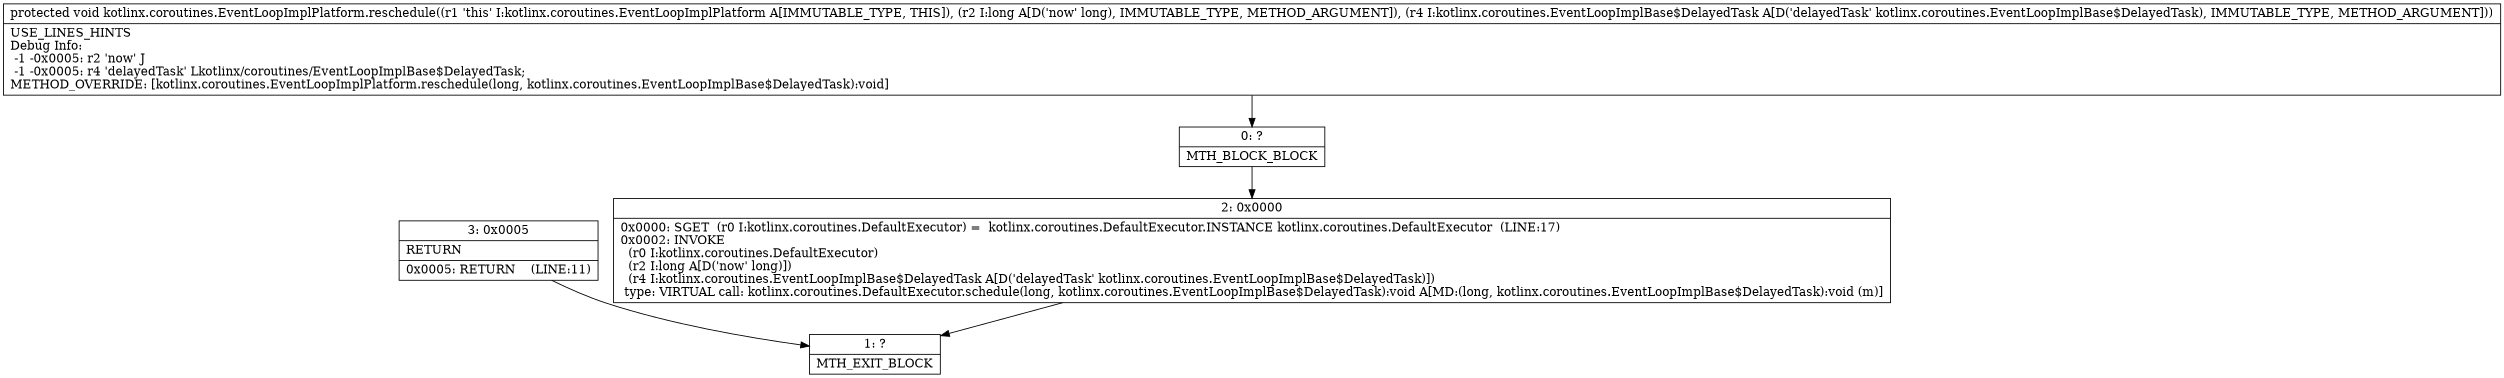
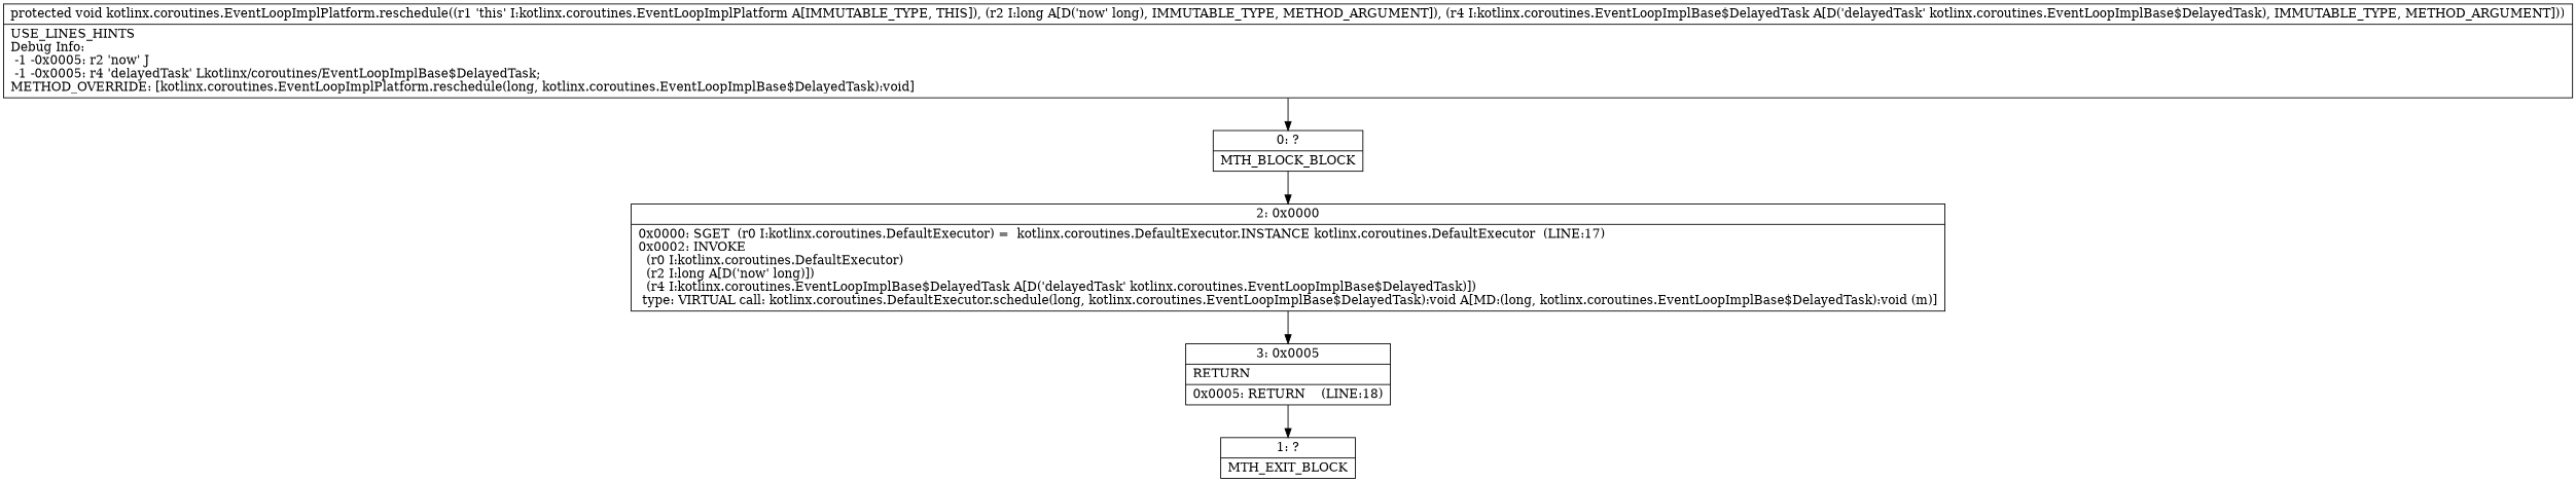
  digraph {
    node [shape=record]
    n1 [label="{0\:\ ?|MTH_BLOCK_BLOCK\l}"]
    n2 [label="{2\:\ 0x0000|0x0000: SGET  (r0 I:kotlinx.coroutines.DefaultExecutor) =  kotlinx.coroutines.DefaultExecutor.INSTANCE kotlinx.coroutines.DefaultExecutor  (LINE:17)\l0x0002: INVOKE  \l  (r0 I:kotlinx.coroutines.DefaultExecutor)\l  (r2 I:long A[D('now' long)])\l  (r4 I:kotlinx.coroutines.EventLoopImplBase$DelayedTask A[D('delayedTask' kotlinx.coroutines.EventLoopImplBase$DelayedTask)])\l type: VIRTUAL call: kotlinx.coroutines.DefaultExecutor.schedule(long, kotlinx.coroutines.EventLoopImplBase$DelayedTask):void A[MD:(long, kotlinx.coroutines.EventLoopImplBase$DelayedTask):void (m)]\l}"]
-   n3 [label="{3\:\ 0x0005|RETURN\l|0x0005: RETURN    (LINE:11)\l}"]
+   n3 [label="{3\:\ 0x0005|RETURN\l|0x0005: RETURN    (LINE:18)\l}"]
    n4 [label="{1\:\ ?|MTH_EXIT_BLOCK\l}"]
    n5 [label="{protected void kotlinx.coroutines.EventLoopImplPlatform.reschedule((r1 'this' I:kotlinx.coroutines.EventLoopImplPlatform A[IMMUTABLE_TYPE, THIS]), (r2 I:long A[D('now' long), IMMUTABLE_TYPE, METHOD_ARGUMENT]), (r4 I:kotlinx.coroutines.EventLoopImplBase$DelayedTask A[D('delayedTask' kotlinx.coroutines.EventLoopImplBase$DelayedTask), IMMUTABLE_TYPE, METHOD_ARGUMENT]))  | USE_LINES_HINTS\lDebug Info:\l  \-1 \-0x0005: r2 'now' J\l  \-1 \-0x0005: r4 'delayedTask' Lkotlinx\/coroutines\/EventLoopImplBase$DelayedTask;\lMETHOD_OVERRIDE: [kotlinx.coroutines.EventLoopImplPlatform.reschedule(long, kotlinx.coroutines.EventLoopImplBase$DelayedTask):void]\l}"]
    n1 -> n2
-   n2 -> n4
+   n2 -> n3
    n3 -> n4
    n5 -> n1
  }
